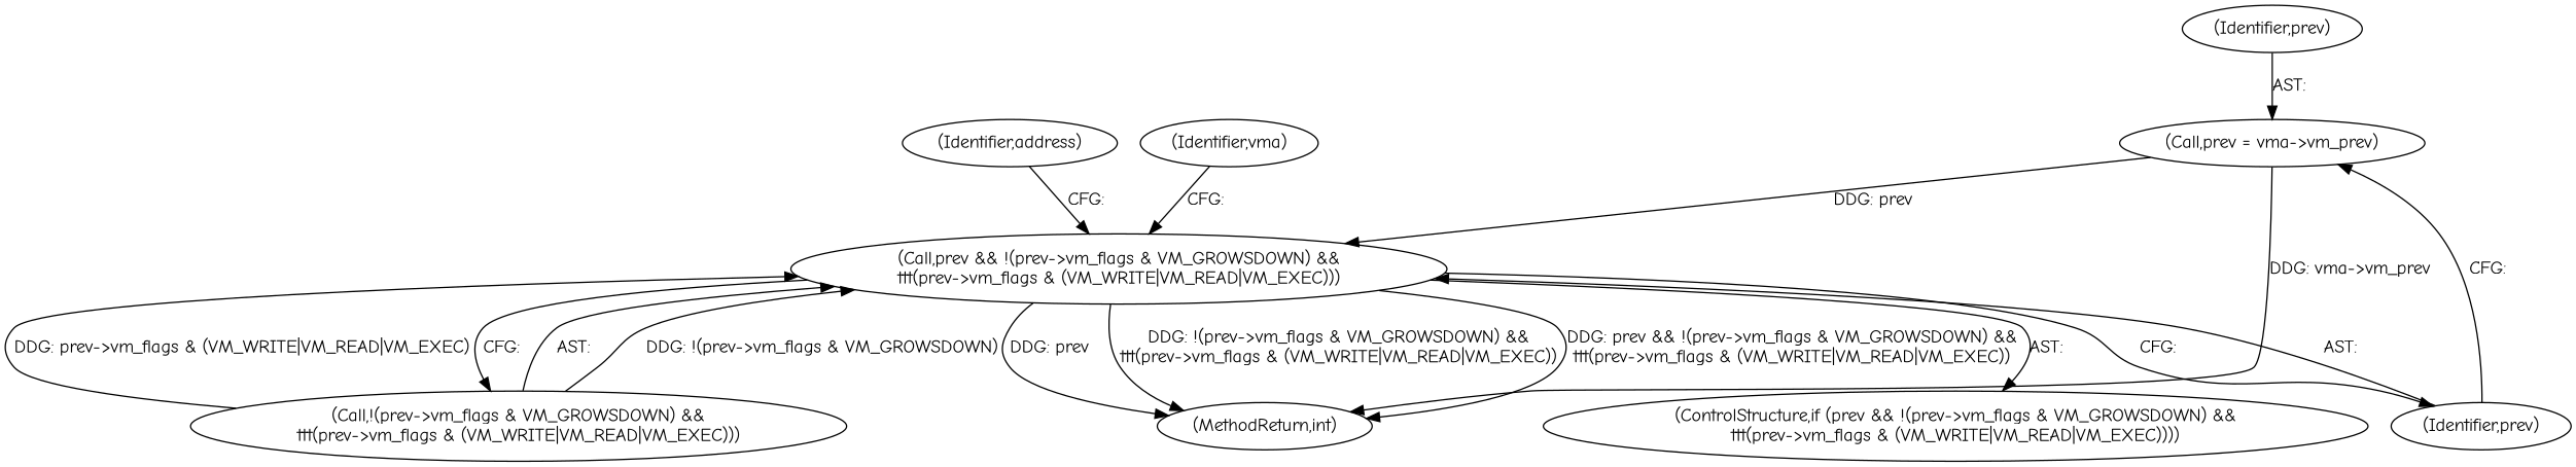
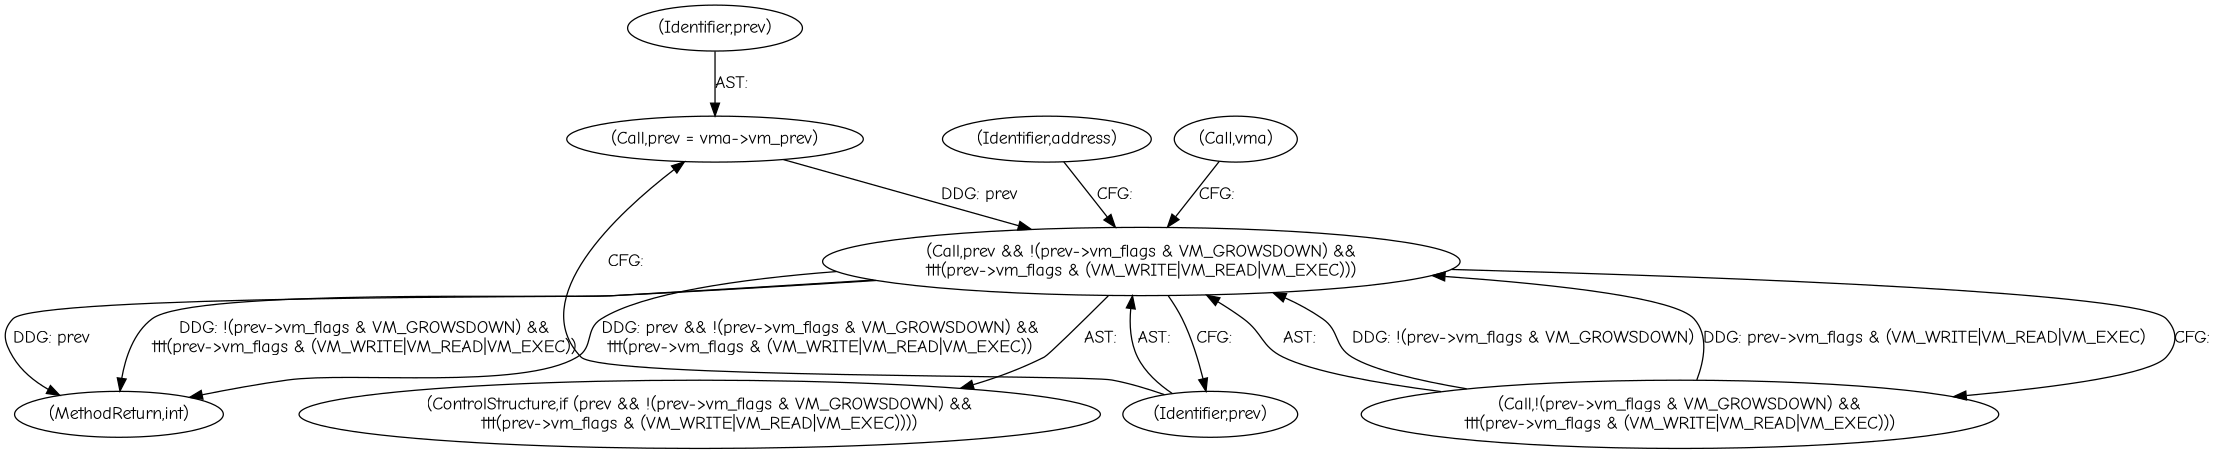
  digraph {
    fontname="Comic Neue"
    node [fontname="Comic Neue"]
    edge [fontname="Comic Neue"]
    n1 [label="(Call,prev = vma->vm_prev)"]
    n2 [label="(Call,prev && !(prev->vm_flags & VM_GROWSDOWN) &&\n\t\t\t(prev->vm_flags & (VM_WRITE|VM_READ|VM_EXEC)))"]
    n3 [label="(MethodReturn,int)"]
    n4 [label="(ControlStructure,if (prev && !(prev->vm_flags & VM_GROWSDOWN) &&\n\t\t\t(prev->vm_flags & (VM_WRITE|VM_READ|VM_EXEC))))"]
    n5 [label="(Identifier,prev)"]
    n6 [label="(Call,!(prev->vm_flags & VM_GROWSDOWN) &&\n\t\t\t(prev->vm_flags & (VM_WRITE|VM_READ|VM_EXEC)))"]
    n7 [label="(Identifier,prev)"]
    n8 [label="(Identifier,address)"]
-   n9 [label="(Identifier,vma)"]
+   n9 [label="(Call,vma)"]
    n1 -> n2 [label="DDG: prev"]
-   n1 -> n3 [label="DDG: vma->vm_prev"]
    n2 -> n3 [label="DDG: prev"]
    n2 -> n3 [label="DDG: !(prev->vm_flags & VM_GROWSDOWN) &&\n\t\t\t(prev->vm_flags & (VM_WRITE|VM_READ|VM_EXEC))"]
    n2 -> n3 [label="DDG: prev && !(prev->vm_flags & VM_GROWSDOWN) &&\n\t\t\t(prev->vm_flags & (VM_WRITE|VM_READ|VM_EXEC))"]
    n2 -> n4 [label="AST: "]
    n2 -> n5 [label="CFG: "]
    n2 -> n6 [label="CFG: "]
    n5 -> n1 [label="CFG: "]
    n5 -> n2 [label="AST: "]
    n6 -> n2 [label="AST: "]
    n6 -> n2 [label="DDG: !(prev->vm_flags & VM_GROWSDOWN)"]
    n6 -> n2 [label="DDG: prev->vm_flags & (VM_WRITE|VM_READ|VM_EXEC)"]
    n7 -> n1 [label="AST: "]
    n8 -> n2 [label="CFG: "]
    n9 -> n2 [label="CFG: "]
  }
